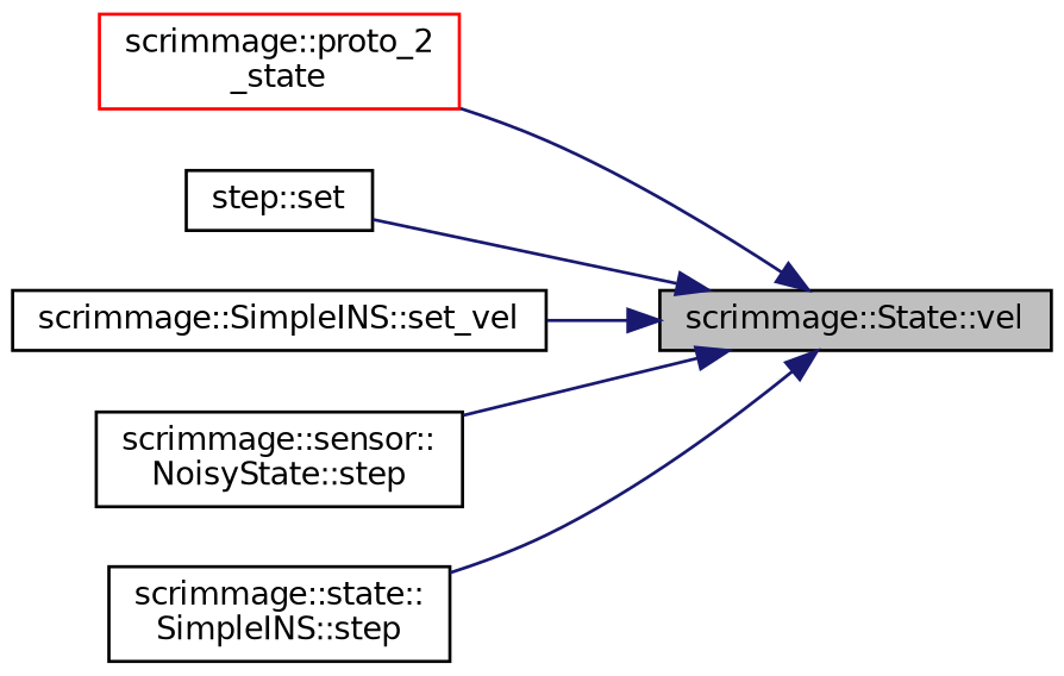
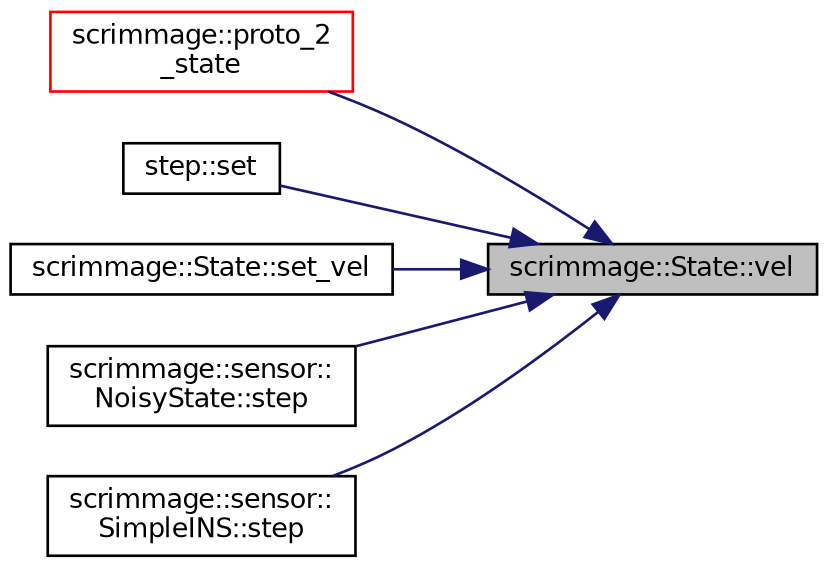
  digraph {
    rankdir=RL
    node [color=black fillcolor=white fontname=Helvetica fontsize=10 shape=record style=filled]
    edge [color=midnightblue dir=back fontname=Helvetica fontsize=10 labelfontname=Helvetica labelfontsize=10 style=solid]
    n1 [fillcolor=grey75 fontcolor=black height=0.2 label="scrimmage::State::vel" width=0.4]
    n2 [color=red height=0.2 label="scrimmage::proto_2\l_state" width=0.4]
    n3 [height=0.2 label="step::set" width=0.4]
-   n4 [height=0.2 label="scrimmage::SimpleINS::set_vel" width=0.4]
+   n4 [height=0.2 label="scrimmage::State::set_vel" width=0.4]
    n5 [height=0.2 label="scrimmage::sensor::\lNoisyState::step" width=0.4]
-   n6 [height=0.2 label="scrimmage::state::\lSimpleINS::step" width=0.4]
+   n6 [height=0.2 label="scrimmage::sensor::\lSimpleINS::step" width=0.4]
    n1 -> n2
    n1 -> n3
    n1 -> n4
    n1 -> n5
    n1 -> n6
  }
